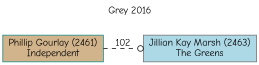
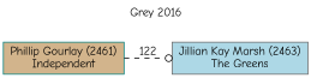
  digraph {
    label="Grey 2016"
    labelloc=t
    mclimit=10
    rankdir=LR
    fontname="Comic Neue"
    node [shape=box style=filled fontname="Comic Neue"]
    n1 [label="Phillip Gourlay (2461)\nIndependent" fillcolor=tan color=teal]
    n2 [label="Jillian Kay Marsh (2463)\nThe Greens" fillcolor=lightblue color=gray40]
-   n1 -> n2 [label=102 style=dashed arrowhead=odot fontname="Comic Neue"]
+   n1 -> n2 [label=122 style=dashed arrowhead=odot fontname="Comic Neue"]
  }
